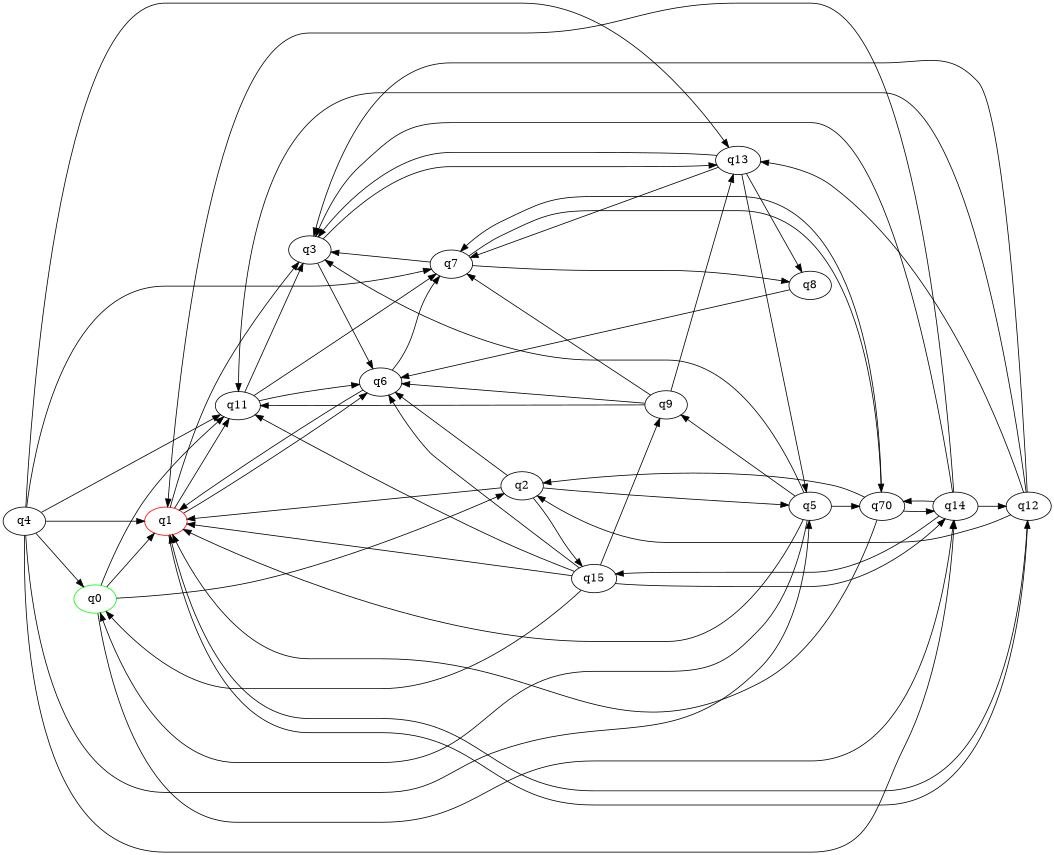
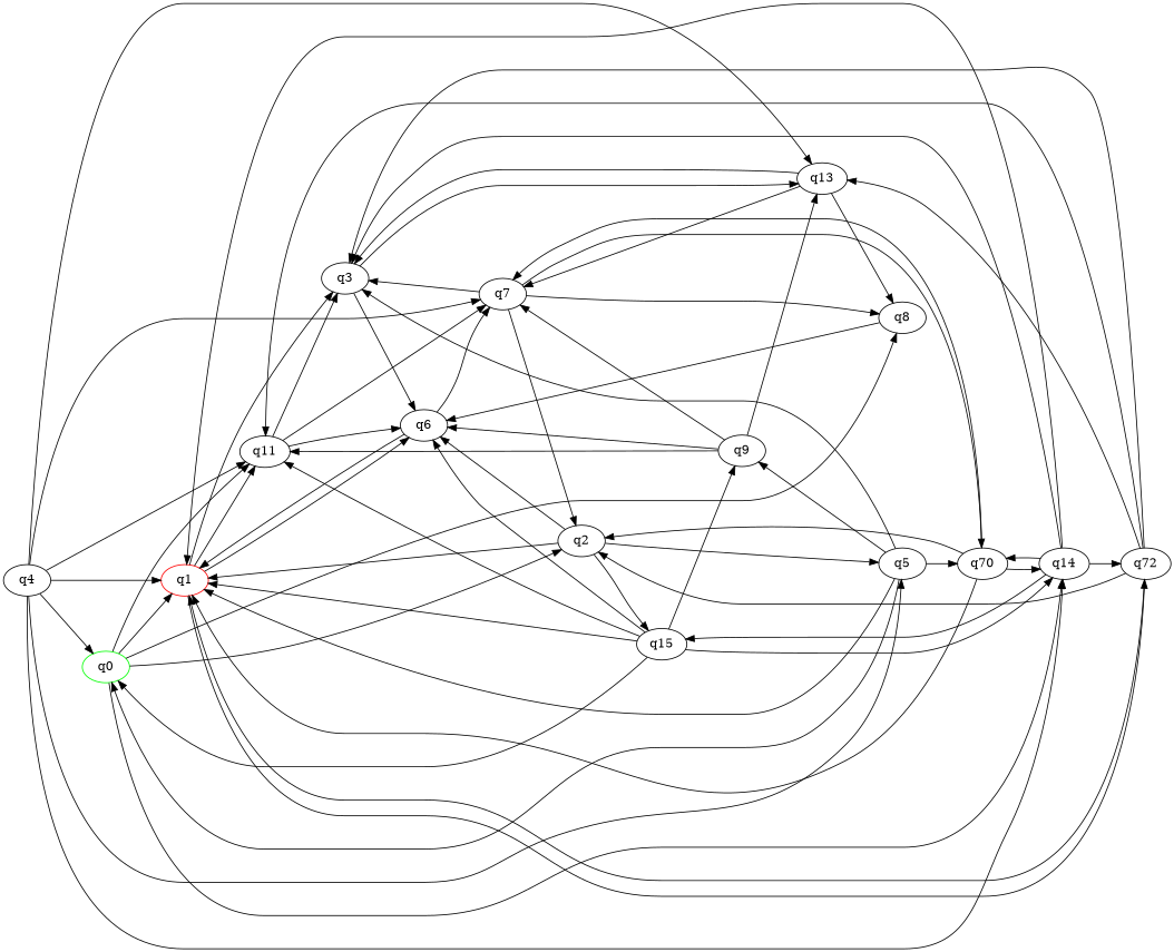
  digraph {
    rankdir=LR
    q0 [color=green initial=1]
    q1 [color=red final=1]
    q2
    q8
    q11
    q14
    q3
    q6
-   q12
+   q12 [label=q72]
    q5
    q15
    q7
    n13 [label=q70]
    q13
    q9
    q4
    q0 -> q1
    q0 -> q2
+   q0 -> q8
    q0 -> q11
    q0 -> q14
    q1 -> q11
    q1 -> q3
    q1 -> q6
    q1 -> q12
    q2 -> q1
    q2 -> q6
    q2 -> q5
    q2 -> q15
    q8 -> q6
    q11 -> q3
    q11 -> q6
    q11 -> q7
    q14 -> q1
    q14 -> q3
    q14 -> q12
    q14 -> q15
    q14 -> n13
    q3 -> q6
    q3 -> q13
    q6 -> q1
    q6 -> q7
    q12 -> q1
    q12 -> q2
    q12 -> q11
    q12 -> q3
    q12 -> q13
    q5 -> q0
    q5 -> q1
    q5 -> q3
    q5 -> n13
    q5 -> q9
    q15 -> q0
    q15 -> q1
    q15 -> q11
    q15 -> q14
    q15 -> q6
    q15 -> q9
+   q7 -> q2
    q7 -> q8
    q7 -> q3
    q7 -> n13
    n13 -> q1
    n13 -> q2
    n13 -> q14
    n13 -> q7
    q13 -> q8
    q13 -> q3
-   q13 -> q5
    q13 -> q7
    q9 -> q11
    q9 -> q6
    q9 -> q7
    q9 -> q13
    q4 -> q0
    q4 -> q1
    q4 -> q11
    q4 -> q14
    q4 -> q5
    q4 -> q7
    q4 -> q13
  }
